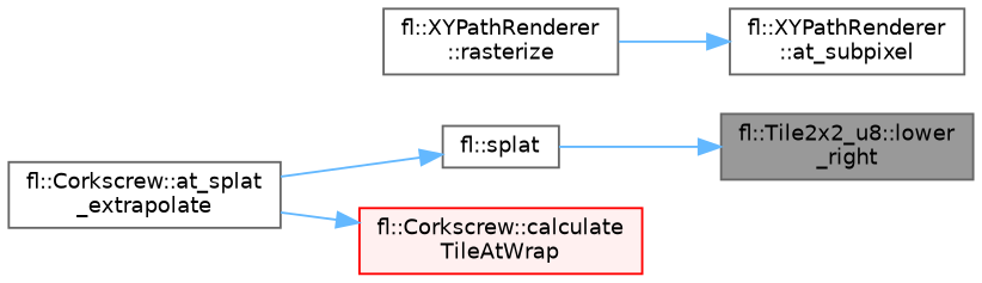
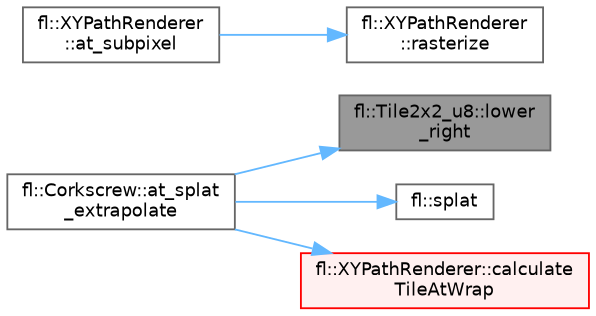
  digraph {
    rankdir=RL
    node [color=grey40 fillcolor=white fontname=Helvetica fontsize=10 shape=box style=filled]
    edge [color=steelblue1 dir=back fontname=Helvetica fontsize=10 labelfontname=Helvetica labelfontsize=10 style=solid]
    n1 [color=gray40 fillcolor=grey60 fontcolor=black height=0.2 label="fl::Tile2x2_u8::lower\l_right" width=0.4]
    n2 [height=0.2 label="fl::splat" width=0.4]
    n3 [height=0.2 label="fl::Corkscrew::at_splat\l_extrapolate" width=0.4]
    n4 [height=0.2 label="fl::XYPathRenderer\l::at_subpixel" width=0.4]
    n5 [height=0.2 label="fl::XYPathRenderer\l::rasterize" width=0.4]
-   n6 [color=red fillcolor="#FFF0F0" height=0.2 label="fl::Corkscrew::calculate\lTileAtWrap" width=0.4]
-   n1 -> n2
+   n6 [color=red fillcolor="#FFF0F0" height=0.2 label="fl::XYPathRenderer::calculate\lTileAtWrap" width=0.4]
+   n1 -> n3
    n2 -> n3
-   n4 -> n5
+   n5 -> n4
    n6 -> n3
  }
